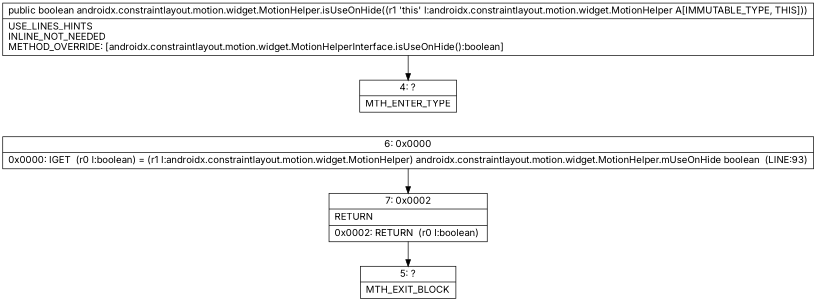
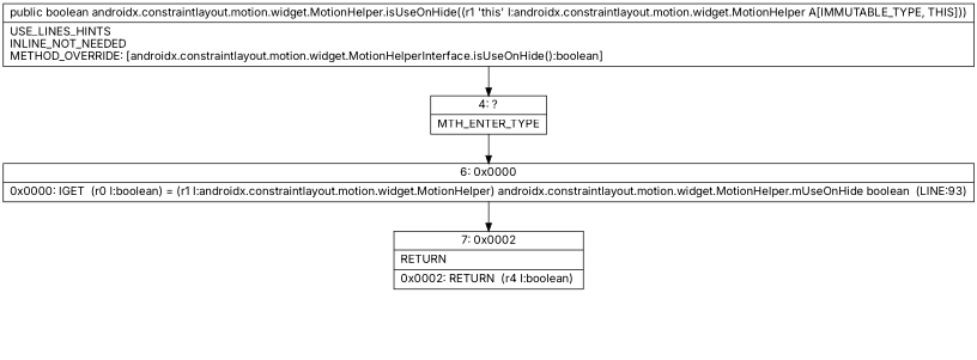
  digraph {
    fontname=Inter
    node [fontname=Inter shape=record]
    edge [fontname=Inter]
    n1 [label="{4\:\ ?|MTH_ENTER_TYPE\l}"]
    n2 [label="{6\:\ 0x0000|0x0000: IGET  (r0 I:boolean) = (r1 I:androidx.constraintlayout.motion.widget.MotionHelper) androidx.constraintlayout.motion.widget.MotionHelper.mUseOnHide boolean  (LINE:93)\l}"]
-   n3 [label="{7\:\ 0x0002|RETURN\l|0x0002: RETURN  (r0 I:boolean) \l}"]
-   n4 [label="{5\:\ ?|MTH_EXIT_BLOCK\l}"]
+   n3 [label="{7\:\ 0x0002|RETURN\l|0x0002: RETURN  (r4 I:boolean) \l}"]
    n5 [label="{public boolean androidx.constraintlayout.motion.widget.MotionHelper.isUseOnHide((r1 'this' I:androidx.constraintlayout.motion.widget.MotionHelper A[IMMUTABLE_TYPE, THIS]))  | USE_LINES_HINTS\lINLINE_NOT_NEEDED\lMETHOD_OVERRIDE: [androidx.constraintlayout.motion.widget.MotionHelperInterface.isUseOnHide():boolean]\l}"]
+   n1 -> n2
    n2 -> n3
-   n3 -> n4
    n5 -> n1
  }
